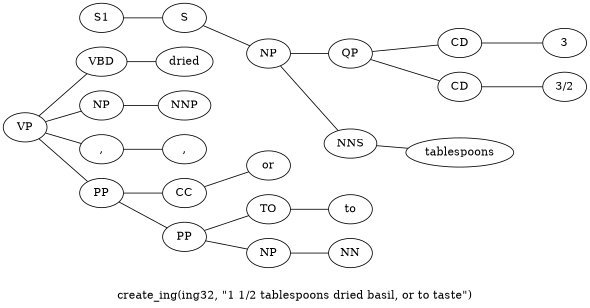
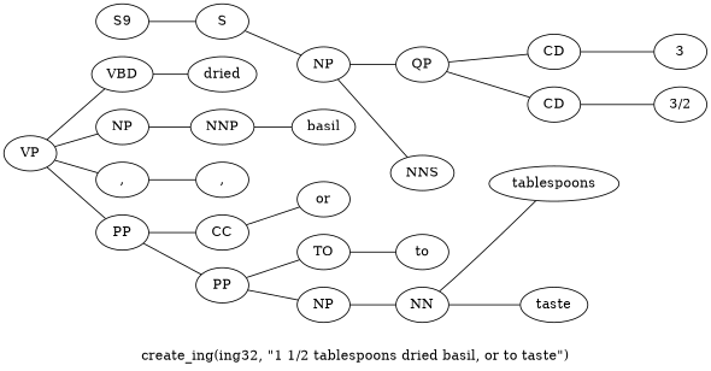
  graph {
    label="create_ing(ing32, \"1 1/2 tablespoons dried basil, or to taste\")"
    rankdir=LR
-   n1 [label=S1]
+   n1 [label=S9]
    n2 [label=S]
    n3 [label=NP]
    n4 [label=QP]
    n5 [label=NNS]
    n6 [label=VP]
    n7 [label=VBD]
    n8 [label=NP]
    n9 [label=","]
    n10 [label=PP]
    n11 [label=CD]
    n12 [label=CD]
    n13 [label=tablespoons]
    n14 [label=3]
    n15 [label="3/2"]
    n16 [label=dried]
    n17 [label=NNP]
    n18 [label=","]
    n19 [label=CC]
    n20 [label=PP]
+   n21 [label=basil]
    n22 [label=or]
    n23 [label=TO]
    n24 [label=NP]
    n25 [label=to]
    n26 [label=NN]
+   n27 [label=taste]
    n1 -- n2
    n2 -- n3
    n3 -- n4
    n3 -- n5
    n4 -- n11
    n4 -- n12
-   n5 -- n13
+   n26 -- n13
    n6 -- n7
    n6 -- n8
    n6 -- n9
    n6 -- n10
    n7 -- n16
    n8 -- n17
    n9 -- n18
    n10 -- n19
    n10 -- n20
    n11 -- n14
    n12 -- n15
+   n17 -- n21
    n19 -- n22
    n20 -- n23
    n20 -- n24
    n23 -- n25
    n24 -- n26
+   n26 -- n27
  }
